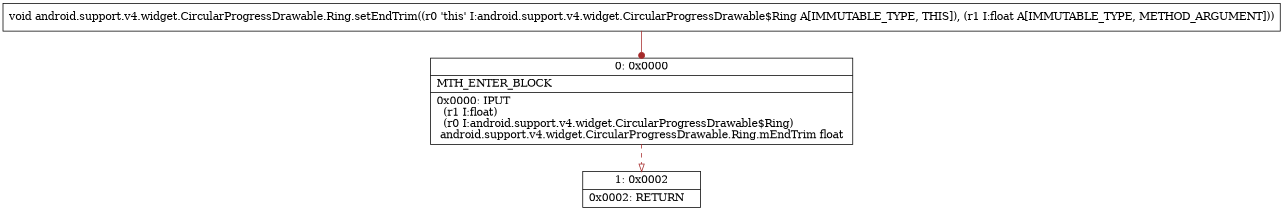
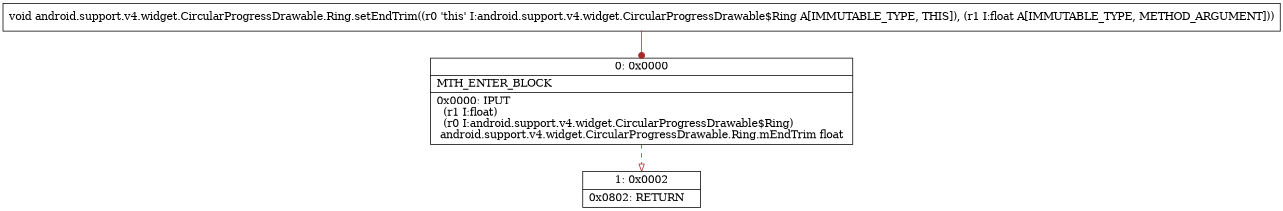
  digraph {
    node [shape=record]
    edge [color=brown]
    n1 [label="{0\:\ 0x0000|MTH_ENTER_BLOCK\l|0x0000: IPUT  \l  (r1 I:float)\l  (r0 I:android.support.v4.widget.CircularProgressDrawable$Ring)\l android.support.v4.widget.CircularProgressDrawable.Ring.mEndTrim float \l}"]
-   n2 [label="{1\:\ 0x0002|0x0002: RETURN   \l}"]
+   n2 [label="{1\:\ 0x0002|0x0802: RETURN   \l}"]
    n3 [label="{void android.support.v4.widget.CircularProgressDrawable.Ring.setEndTrim((r0 'this' I:android.support.v4.widget.CircularProgressDrawable$Ring A[IMMUTABLE_TYPE, THIS]), (r1 I:float A[IMMUTABLE_TYPE, METHOD_ARGUMENT])) }"]
    n1 -> n2 [style=dashed arrowhead=onormal]
    n3 -> n1 [style=solid arrowhead=dot]
  }
